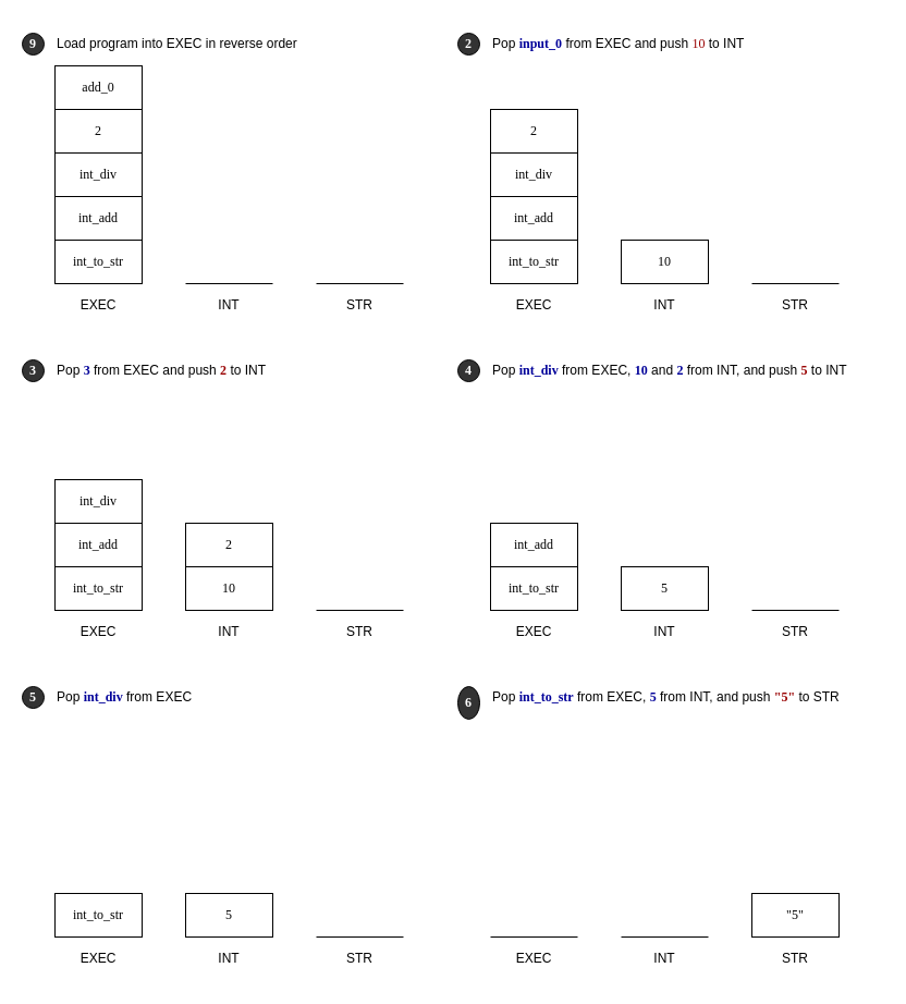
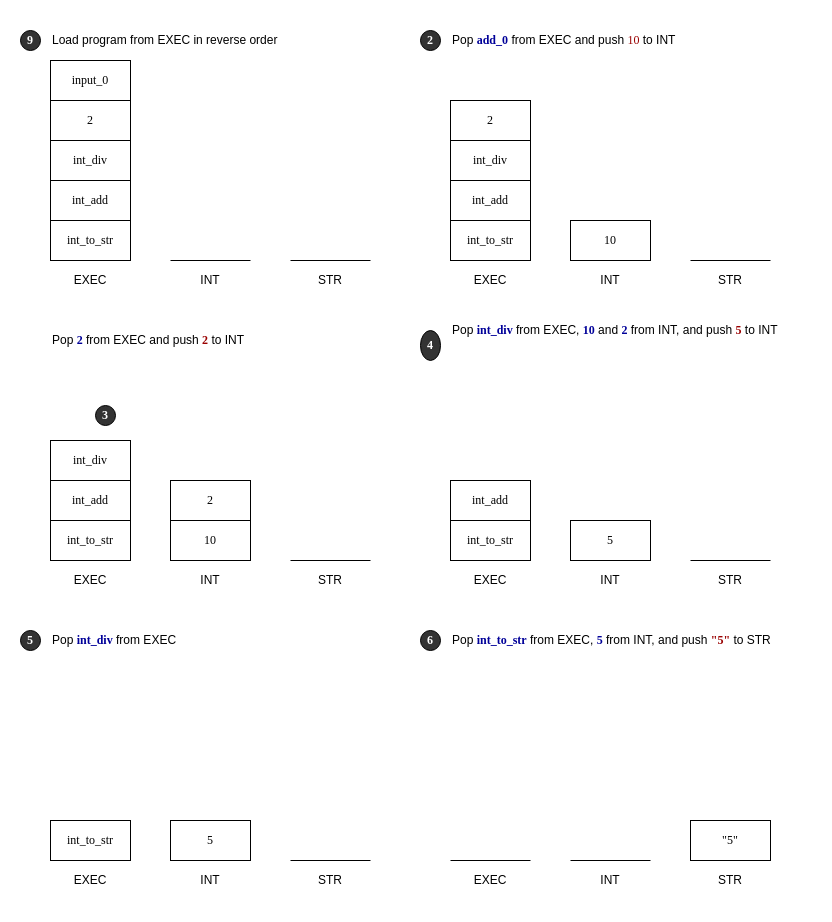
  <mxCell id="0" />
  <mxCell id="1" parent="0" />
- <mxCell id="2" value="add_0" style="rounded=0;whiteSpace=wrap;html=1;fillColor=none;fontFamily=Lucida Console;" parent="1" vertex="1"><mxGeometry x="50" y="60" width="80" height="40" as="geometry" /></mxCell>
+ <mxCell id="2" value="input_0" style="rounded=0;whiteSpace=wrap;html=1;fillColor=none;fontFamily=Lucida Console;" parent="1" vertex="1"><mxGeometry x="50" y="60" width="80" height="40" as="geometry" /></mxCell>
  <mxCell id="3" value="2" style="rounded=0;whiteSpace=wrap;html=1;fillColor=none;fontFamily=Lucida Console;" parent="1" vertex="1"><mxGeometry x="50" y="100" width="80" height="40" as="geometry" /></mxCell>
  <mxCell id="4" value="EXEC" style="text;html=1;strokeColor=none;fillColor=none;align=center;verticalAlign=middle;whiteSpace=wrap;rounded=0;" parent="1" vertex="1"><mxGeometry x="50" y="260" width="80" height="40" as="geometry" /></mxCell>
  <mxCell id="5" value="int_div" style="rounded=0;whiteSpace=wrap;html=1;fillColor=none;fontFamily=Lucida Console;" parent="1" vertex="1"><mxGeometry x="50" y="140" width="80" height="40" as="geometry" /></mxCell>
  <mxCell id="6" value="int_to_str" style="rounded=0;whiteSpace=wrap;html=1;fillColor=none;fontFamily=Lucida Console;" parent="1" vertex="1"><mxGeometry x="50" y="220" width="80" height="40" as="geometry" /></mxCell>
  <mxCell id="7" value="int_add" style="rounded=0;whiteSpace=wrap;html=1;fillColor=none;fontFamily=Lucida Console;" parent="1" vertex="1"><mxGeometry x="50" y="180" width="80" height="40" as="geometry" /></mxCell>
  <mxCell id="8" value="INT" style="text;html=1;strokeColor=none;fillColor=none;align=center;verticalAlign=middle;whiteSpace=wrap;rounded=0;" parent="1" vertex="1"><mxGeometry x="170" y="260" width="80" height="40" as="geometry" /></mxCell>
  <mxCell id="9" value="STR" style="text;html=1;strokeColor=none;fillColor=none;align=center;verticalAlign=middle;whiteSpace=wrap;rounded=0;" parent="1" vertex="1"><mxGeometry x="290" y="260" width="80" height="40" as="geometry" /></mxCell>
  <mxCell id="10" value="" style="endArrow=none;html=1;fontFamily=Lucida Console;exitX=0;exitY=0;exitDx=0;exitDy=0;entryX=1;entryY=0;entryDx=0;entryDy=0;" parent="1" source="8" target="8" edge="1"><mxGeometry width="50" height="50" relative="1" as="geometry"><mxPoint x="240" y="230" as="sourcePoint" /><mxPoint x="290" y="180" as="targetPoint" /></mxGeometry></mxCell>
  <mxCell id="11" value="" style="endArrow=none;html=1;fontFamily=Lucida Console;exitX=0;exitY=0;exitDx=0;exitDy=0;entryX=1;entryY=0;entryDx=0;entryDy=0;" parent="1" source="9" target="9" edge="1"><mxGeometry width="50" height="50" relative="1" as="geometry"><mxPoint x="180" y="270" as="sourcePoint" /><mxPoint x="260" y="270" as="targetPoint" /></mxGeometry></mxCell>
  <mxCell id="12" value="10" style="rounded=0;whiteSpace=wrap;html=1;fillColor=none;fontFamily=Lucida Console;strokeColor=#000000;" parent="1" vertex="1"><mxGeometry x="570" y="220" width="80" height="40" as="geometry" /></mxCell>
  <mxCell id="13" value="2" style="rounded=0;whiteSpace=wrap;html=1;fillColor=none;fontFamily=Lucida Console;" parent="1" vertex="1"><mxGeometry x="450" y="100" width="80" height="40" as="geometry" /></mxCell>
  <mxCell id="14" value="EXEC" style="text;html=1;strokeColor=none;fillColor=none;align=center;verticalAlign=middle;whiteSpace=wrap;rounded=0;" parent="1" vertex="1"><mxGeometry x="450" y="260" width="80" height="40" as="geometry" /></mxCell>
  <mxCell id="15" value="int_div" style="rounded=0;whiteSpace=wrap;html=1;fillColor=none;fontFamily=Lucida Console;" parent="1" vertex="1"><mxGeometry x="450" y="140" width="80" height="40" as="geometry" /></mxCell>
  <mxCell id="16" value="int_to_str" style="rounded=0;whiteSpace=wrap;html=1;fillColor=none;fontFamily=Lucida Console;" parent="1" vertex="1"><mxGeometry x="450" y="220" width="80" height="40" as="geometry" /></mxCell>
  <mxCell id="17" value="int_add" style="rounded=0;whiteSpace=wrap;html=1;fillColor=none;fontFamily=Lucida Console;" parent="1" vertex="1"><mxGeometry x="450" y="180" width="80" height="40" as="geometry" /></mxCell>
  <mxCell id="18" value="INT" style="text;html=1;strokeColor=none;fillColor=none;align=center;verticalAlign=middle;whiteSpace=wrap;rounded=0;" parent="1" vertex="1"><mxGeometry x="570" y="260" width="80" height="40" as="geometry" /></mxCell>
  <mxCell id="19" value="STR" style="text;html=1;strokeColor=none;fillColor=none;align=center;verticalAlign=middle;whiteSpace=wrap;rounded=0;" parent="1" vertex="1"><mxGeometry x="690" y="260" width="80" height="40" as="geometry" /></mxCell>
  <mxCell id="20" value="" style="endArrow=none;html=1;fontFamily=Lucida Console;exitX=0;exitY=0;exitDx=0;exitDy=0;entryX=1;entryY=0;entryDx=0;entryDy=0;" parent="1" source="19" target="19" edge="1"><mxGeometry width="50" height="50" relative="1" as="geometry"><mxPoint x="580" y="270" as="sourcePoint" /><mxPoint x="660" y="270" as="targetPoint" /></mxGeometry></mxCell>
  <mxCell id="21" value="10" style="rounded=0;whiteSpace=wrap;html=1;fillColor=none;fontFamily=Lucida Console;" parent="1" vertex="1"><mxGeometry x="170" y="520" width="80" height="40" as="geometry" /></mxCell>
  <mxCell id="22" value="2" style="rounded=0;whiteSpace=wrap;html=1;fillColor=none;fontFamily=Lucida Console;strokeColor=#000000;" parent="1" vertex="1"><mxGeometry x="170" y="480" width="80" height="40" as="geometry" /></mxCell>
  <mxCell id="23" value="EXEC" style="text;html=1;strokeColor=none;fillColor=none;align=center;verticalAlign=middle;whiteSpace=wrap;rounded=0;" parent="1" vertex="1"><mxGeometry x="50" y="560" width="80" height="40" as="geometry" /></mxCell>
  <mxCell id="24" value="int_div" style="rounded=0;whiteSpace=wrap;html=1;fillColor=none;fontFamily=Lucida Console;" parent="1" vertex="1"><mxGeometry x="50" y="440" width="80" height="40" as="geometry" /></mxCell>
  <mxCell id="25" value="int_to_str" style="rounded=0;whiteSpace=wrap;html=1;fillColor=none;fontFamily=Lucida Console;" parent="1" vertex="1"><mxGeometry x="50" y="520" width="80" height="40" as="geometry" /></mxCell>
  <mxCell id="26" value="int_add" style="rounded=0;whiteSpace=wrap;html=1;fillColor=none;fontFamily=Lucida Console;" parent="1" vertex="1"><mxGeometry x="50" y="480" width="80" height="40" as="geometry" /></mxCell>
  <mxCell id="27" value="INT" style="text;html=1;strokeColor=none;fillColor=none;align=center;verticalAlign=middle;whiteSpace=wrap;rounded=0;" parent="1" vertex="1"><mxGeometry x="170" y="560" width="80" height="40" as="geometry" /></mxCell>
  <mxCell id="28" value="STR" style="text;html=1;strokeColor=none;fillColor=none;align=center;verticalAlign=middle;whiteSpace=wrap;rounded=0;" parent="1" vertex="1"><mxGeometry x="290" y="560" width="80" height="40" as="geometry" /></mxCell>
  <mxCell id="29" value="" style="endArrow=none;html=1;fontFamily=Lucida Console;exitX=0;exitY=0;exitDx=0;exitDy=0;entryX=1;entryY=0;entryDx=0;entryDy=0;" parent="1" source="28" target="28" edge="1"><mxGeometry width="50" height="50" relative="1" as="geometry"><mxPoint x="180" y="570" as="sourcePoint" /><mxPoint x="260" y="570" as="targetPoint" /></mxGeometry></mxCell>
  <mxCell id="30" value="5" style="rounded=0;whiteSpace=wrap;html=1;fillColor=none;fontFamily=Lucida Console;strokeColor=#000000;" parent="1" vertex="1"><mxGeometry x="570" y="520" width="80" height="40" as="geometry" /></mxCell>
  <mxCell id="31" value="EXEC" style="text;html=1;strokeColor=none;fillColor=none;align=center;verticalAlign=middle;whiteSpace=wrap;rounded=0;" parent="1" vertex="1"><mxGeometry x="450" y="560" width="80" height="40" as="geometry" /></mxCell>
  <mxCell id="32" value="int_to_str" style="rounded=0;whiteSpace=wrap;html=1;fillColor=none;fontFamily=Lucida Console;" parent="1" vertex="1"><mxGeometry x="450" y="520" width="80" height="40" as="geometry" /></mxCell>
  <mxCell id="33" value="int_add" style="rounded=0;whiteSpace=wrap;html=1;fillColor=none;fontFamily=Lucida Console;" parent="1" vertex="1"><mxGeometry x="450" y="480" width="80" height="40" as="geometry" /></mxCell>
  <mxCell id="34" value="INT" style="text;html=1;strokeColor=none;fillColor=none;align=center;verticalAlign=middle;whiteSpace=wrap;rounded=0;" parent="1" vertex="1"><mxGeometry x="570" y="560" width="80" height="40" as="geometry" /></mxCell>
  <mxCell id="35" value="STR" style="text;html=1;strokeColor=none;fillColor=none;align=center;verticalAlign=middle;whiteSpace=wrap;rounded=0;" parent="1" vertex="1"><mxGeometry x="690" y="560" width="80" height="40" as="geometry" /></mxCell>
  <mxCell id="36" value="" style="endArrow=none;html=1;fontFamily=Lucida Console;exitX=0;exitY=0;exitDx=0;exitDy=0;entryX=1;entryY=0;entryDx=0;entryDy=0;" parent="1" source="35" target="35" edge="1"><mxGeometry width="50" height="50" relative="1" as="geometry"><mxPoint x="580" y="570" as="sourcePoint" /><mxPoint x="660" y="570" as="targetPoint" /></mxGeometry></mxCell>
  <mxCell id="37" value="5" style="rounded=0;whiteSpace=wrap;html=1;fillColor=none;fontFamily=Lucida Console;" parent="1" vertex="1"><mxGeometry x="170" y="820" width="80" height="40" as="geometry" /></mxCell>
  <mxCell id="38" value="EXEC" style="text;html=1;strokeColor=none;fillColor=none;align=center;verticalAlign=middle;whiteSpace=wrap;rounded=0;" parent="1" vertex="1"><mxGeometry x="50" y="860" width="80" height="40" as="geometry" /></mxCell>
  <mxCell id="39" value="int_to_str" style="rounded=0;whiteSpace=wrap;html=1;fillColor=none;fontFamily=Lucida Console;" parent="1" vertex="1"><mxGeometry x="50" y="820" width="80" height="40" as="geometry" /></mxCell>
  <mxCell id="40" value="INT" style="text;html=1;strokeColor=none;fillColor=none;align=center;verticalAlign=middle;whiteSpace=wrap;rounded=0;" parent="1" vertex="1"><mxGeometry x="170" y="860" width="80" height="40" as="geometry" /></mxCell>
  <mxCell id="41" value="STR" style="text;html=1;strokeColor=none;fillColor=none;align=center;verticalAlign=middle;whiteSpace=wrap;rounded=0;" parent="1" vertex="1"><mxGeometry x="290" y="860" width="80" height="40" as="geometry" /></mxCell>
  <mxCell id="42" value="" style="endArrow=none;html=1;fontFamily=Lucida Console;exitX=0;exitY=0;exitDx=0;exitDy=0;entryX=1;entryY=0;entryDx=0;entryDy=0;" parent="1" source="41" target="41" edge="1"><mxGeometry width="50" height="50" relative="1" as="geometry"><mxPoint x="180" y="870" as="sourcePoint" /><mxPoint x="260" y="870" as="targetPoint" /></mxGeometry></mxCell>
  <mxCell id="43" value="&quot;5&quot;" style="rounded=0;whiteSpace=wrap;html=1;fillColor=none;fontFamily=Lucida Console;strokeColor=#000000;" parent="1" vertex="1"><mxGeometry x="690" y="820" width="80" height="40" as="geometry" /></mxCell>
  <mxCell id="44" value="EXEC" style="text;html=1;strokeColor=none;fillColor=none;align=center;verticalAlign=middle;whiteSpace=wrap;rounded=0;" parent="1" vertex="1"><mxGeometry x="450" y="860" width="80" height="40" as="geometry" /></mxCell>
  <mxCell id="45" value="INT" style="text;html=1;strokeColor=none;fillColor=none;align=center;verticalAlign=middle;whiteSpace=wrap;rounded=0;" parent="1" vertex="1"><mxGeometry x="570" y="860" width="80" height="40" as="geometry" /></mxCell>
  <mxCell id="46" value="STR" style="text;html=1;strokeColor=none;fillColor=none;align=center;verticalAlign=middle;whiteSpace=wrap;rounded=0;" parent="1" vertex="1"><mxGeometry x="690" y="860" width="80" height="40" as="geometry" /></mxCell>
  <mxCell id="47" value="" style="endArrow=none;html=1;fontFamily=Lucida Console;exitX=0;exitY=0;exitDx=0;exitDy=0;entryX=1;entryY=0;entryDx=0;entryDy=0;" parent="1" source="44" target="44" edge="1"><mxGeometry width="50" height="50" relative="1" as="geometry"><mxPoint x="300" y="870" as="sourcePoint" /><mxPoint x="380" y="870" as="targetPoint" /></mxGeometry></mxCell>
  <mxCell id="48" value="" style="endArrow=none;html=1;fontFamily=Lucida Console;exitX=0;exitY=0;exitDx=0;exitDy=0;entryX=1;entryY=0;entryDx=0;entryDy=0;" parent="1" source="45" target="45" edge="1"><mxGeometry width="50" height="50" relative="1" as="geometry"><mxPoint x="460" y="870" as="sourcePoint" /><mxPoint x="540" y="870" as="targetPoint" /></mxGeometry></mxCell>
  <mxCell id="49" value="9" style="ellipse;whiteSpace=wrap;html=1;aspect=fixed;fontFamily=Lucida Console;fillColor=#333333;fontStyle=1;fontColor=#FFFFFF;" parent="1" vertex="1"><mxGeometry x="20" y="30" width="20" height="20" as="geometry" /></mxCell>
  <mxCell id="50" value="2" style="ellipse;whiteSpace=wrap;html=1;aspect=fixed;fontFamily=Lucida Console;fillColor=#333333;fontStyle=1;fontColor=#FFFFFF;" parent="1" vertex="1"><mxGeometry x="420" y="30" width="20" height="20" as="geometry" /></mxCell>
- <mxCell id="51" value="3" style="ellipse;whiteSpace=wrap;html=1;aspect=fixed;fontFamily=Lucida Console;fillColor=#333333;fontStyle=1;fontColor=#FFFFFF;" parent="1" vertex="1"><mxGeometry x="20" y="330" width="20" height="20" as="geometry" /></mxCell>
- <mxCell id="52" value="4" style="ellipse;whiteSpace=wrap;html=1;aspect=fixed;fontFamily=Lucida Console;fillColor=#333333;fontStyle=1;fontColor=#FFFFFF;" parent="1" vertex="1"><mxGeometry x="420" y="330" width="20" height="20" as="geometry" /></mxCell>
+ <mxCell id="51" value="3" style="ellipse;whiteSpace=wrap;html=1;aspect=fixed;fontFamily=Lucida Console;fillColor=#333333;fontStyle=1;fontColor=#FFFFFF;" parent="1" vertex="1"><mxGeometry x="95" y="405" width="20" height="20" as="geometry" /></mxCell>
+ <mxCell id="52" value="4" style="ellipse;whiteSpace=wrap;html=1;aspect=fixed;fontFamily=Lucida Console;fillColor=#333333;fontStyle=1;fontColor=#FFFFFF;" parent="1" vertex="1"><mxGeometry x="420" y="330" width="20" height="30" as="geometry" /></mxCell>
  <mxCell id="53" value="5" style="ellipse;whiteSpace=wrap;html=1;aspect=fixed;fontFamily=Lucida Console;fillColor=#333333;fontStyle=1;fontColor=#FFFFFF;" parent="1" vertex="1"><mxGeometry x="20" y="630" width="20" height="20" as="geometry" /></mxCell>
- <mxCell id="54" value="6" style="ellipse;whiteSpace=wrap;html=1;aspect=fixed;fontFamily=Lucida Console;fillColor=#333333;fontStyle=1;fontColor=#FFFFFF;" parent="1" vertex="1"><mxGeometry x="420" y="630" width="20" height="30" as="geometry" /></mxCell>
- <mxCell id="55" value="Load program into EXEC in reverse order" style="text;html=1;strokeColor=none;fillColor=none;align=left;verticalAlign=middle;whiteSpace=wrap;rounded=0;fontFamily=Helvetica;fontColor=#000000;" parent="1" vertex="1"><mxGeometry x="50" width="360" height="40" as="geometry" y="20" /></mxCell>
- <mxCell id="56" value="Pop &lt;font color=&quot;#000099&quot; face=&quot;Lucida Console&quot;&gt;&lt;b&gt;input_0&lt;/b&gt;&lt;/font&gt; from EXEC and push &lt;font color=&quot;#990000&quot; face=&quot;Lucida Console&quot;&gt;10&lt;/font&gt; to INT" style="text;html=1;strokeColor=none;fillColor=none;align=left;verticalAlign=middle;whiteSpace=wrap;rounded=0;fontFamily=Helvetica;fontColor=#000000;" parent="1" vertex="1"><mxGeometry x="450" width="360" height="40" as="geometry" y="20" /></mxCell>
- <mxCell id="57" value="Pop &lt;font color=&quot;#000099&quot; face=&quot;Lucida Console&quot;&gt;&lt;b&gt;3&lt;/b&gt;&lt;/font&gt; from EXEC and push &lt;font face=&quot;Lucida Console&quot; color=&quot;#990000&quot;&gt;&lt;b&gt;2&lt;/b&gt;&lt;/font&gt; to INT" style="text;html=1;strokeColor=none;fillColor=none;align=left;verticalAlign=middle;whiteSpace=wrap;rounded=0;fontFamily=Helvetica;fontColor=#000000;" parent="1" vertex="1"><mxGeometry x="50" y="320" width="360" height="40" as="geometry" /></mxCell>
- <mxCell id="58" value="Pop &lt;font color=&quot;#000099&quot; face=&quot;Lucida Console&quot;&gt;&lt;b&gt;int_div&lt;/b&gt;&lt;/font&gt;&amp;nbsp;from EXEC, &lt;font color=&quot;#000099&quot; face=&quot;Lucida Console&quot;&gt;&lt;b&gt;10&lt;/b&gt;&lt;/font&gt; and &lt;font color=&quot;#000099&quot; face=&quot;Lucida Console&quot;&gt;&lt;b&gt;2&lt;/b&gt;&lt;/font&gt; from INT, and push &lt;font color=&quot;#990000&quot; face=&quot;Lucida Console&quot;&gt;&lt;b&gt;5&lt;/b&gt;&lt;/font&gt; to INT" style="text;html=1;strokeColor=none;fillColor=none;align=left;verticalAlign=middle;whiteSpace=wrap;rounded=0;fontFamily=Helvetica;fontColor=#000000;" parent="1" vertex="1"><mxGeometry x="450" y="320" width="360" height="40" as="geometry" /></mxCell>
+ <mxCell id="54" value="6" style="ellipse;whiteSpace=wrap;html=1;aspect=fixed;fontFamily=Lucida Console;fillColor=#333333;fontStyle=1;fontColor=#FFFFFF;" parent="1" vertex="1"><mxGeometry x="420" y="630" width="20" height="20" as="geometry" /></mxCell>
+ <mxCell id="55" value="Load program from EXEC in reverse order" style="text;html=1;strokeColor=none;fillColor=none;align=left;verticalAlign=middle;whiteSpace=wrap;rounded=0;fontFamily=Helvetica;fontColor=#000000;" parent="1" vertex="1"><mxGeometry x="50" width="360" height="40" as="geometry" y="20" /></mxCell>
+ <mxCell id="56" value="Pop &lt;font color=&quot;#000099&quot; face=&quot;Lucida Console&quot;&gt;&lt;b&gt;add_0&lt;/b&gt;&lt;/font&gt; from EXEC and push &lt;font color=&quot;#990000&quot; face=&quot;Lucida Console&quot;&gt;10&lt;/font&gt; to INT" style="text;html=1;strokeColor=none;fillColor=none;align=left;verticalAlign=middle;whiteSpace=wrap;rounded=0;fontFamily=Helvetica;fontColor=#000000;" parent="1" vertex="1"><mxGeometry x="450" width="360" height="40" as="geometry" y="20" /></mxCell>
+ <mxCell id="57" value="Pop &lt;font color=&quot;#000099&quot; face=&quot;Lucida Console&quot;&gt;&lt;b&gt;2&lt;/b&gt;&lt;/font&gt; from EXEC and push &lt;font face=&quot;Lucida Console&quot; color=&quot;#990000&quot;&gt;&lt;b&gt;2&lt;/b&gt;&lt;/font&gt; to INT" style="text;html=1;strokeColor=none;fillColor=none;align=left;verticalAlign=middle;whiteSpace=wrap;rounded=0;fontFamily=Helvetica;fontColor=#000000;" parent="1" vertex="1"><mxGeometry x="50" y="320" width="360" height="40" as="geometry" /></mxCell>
+ <mxCell id="58" value="Pop &lt;font color=&quot;#000099&quot; face=&quot;Lucida Console&quot;&gt;&lt;b&gt;int_div&lt;/b&gt;&lt;/font&gt;&amp;nbsp;from EXEC, &lt;font color=&quot;#000099&quot; face=&quot;Lucida Console&quot;&gt;&lt;b&gt;10&lt;/b&gt;&lt;/font&gt; and &lt;font color=&quot;#000099&quot; face=&quot;Lucida Console&quot;&gt;&lt;b&gt;2&lt;/b&gt;&lt;/font&gt; from INT, and push &lt;font color=&quot;#990000&quot; face=&quot;Lucida Console&quot;&gt;&lt;b&gt;5&lt;/b&gt;&lt;/font&gt; to INT" style="text;html=1;strokeColor=none;fillColor=none;align=left;verticalAlign=middle;whiteSpace=wrap;rounded=0;fontFamily=Helvetica;fontColor=#000000;" parent="1" vertex="1"><mxGeometry x="450" y="310" width="360" height="40" as="geometry" /></mxCell>
  <mxCell id="59" value="Pop &lt;font color=&quot;#000099&quot; face=&quot;Lucida Console&quot;&gt;&lt;b&gt;int_div&lt;/b&gt;&lt;/font&gt;&amp;nbsp;from EXEC" style="text;html=1;strokeColor=none;fillColor=none;align=left;verticalAlign=middle;whiteSpace=wrap;rounded=0;fontFamily=Helvetica;fontColor=#000000;" parent="1" vertex="1"><mxGeometry x="50" y="620" width="360" height="40" as="geometry" /></mxCell>
  <mxCell id="60" value="Pop &lt;font color=&quot;#000099&quot; face=&quot;Lucida Console&quot;&gt;&lt;b&gt;int_to_str&lt;/b&gt;&lt;/font&gt; from EXEC, &lt;font color=&quot;#000099&quot; face=&quot;Lucida Console&quot;&gt;&lt;b&gt;5&lt;/b&gt;&lt;/font&gt; from INT, and push &lt;font color=&quot;#990000&quot; face=&quot;Lucida Console&quot;&gt;&lt;b&gt;&quot;5&quot;&lt;/b&gt;&lt;/font&gt; to STR" style="text;html=1;strokeColor=none;fillColor=none;align=left;verticalAlign=middle;whiteSpace=wrap;rounded=0;fontFamily=Helvetica;fontColor=#000000;" parent="1" vertex="1"><mxGeometry x="450" y="620" width="360" height="40" as="geometry" /></mxCell>
